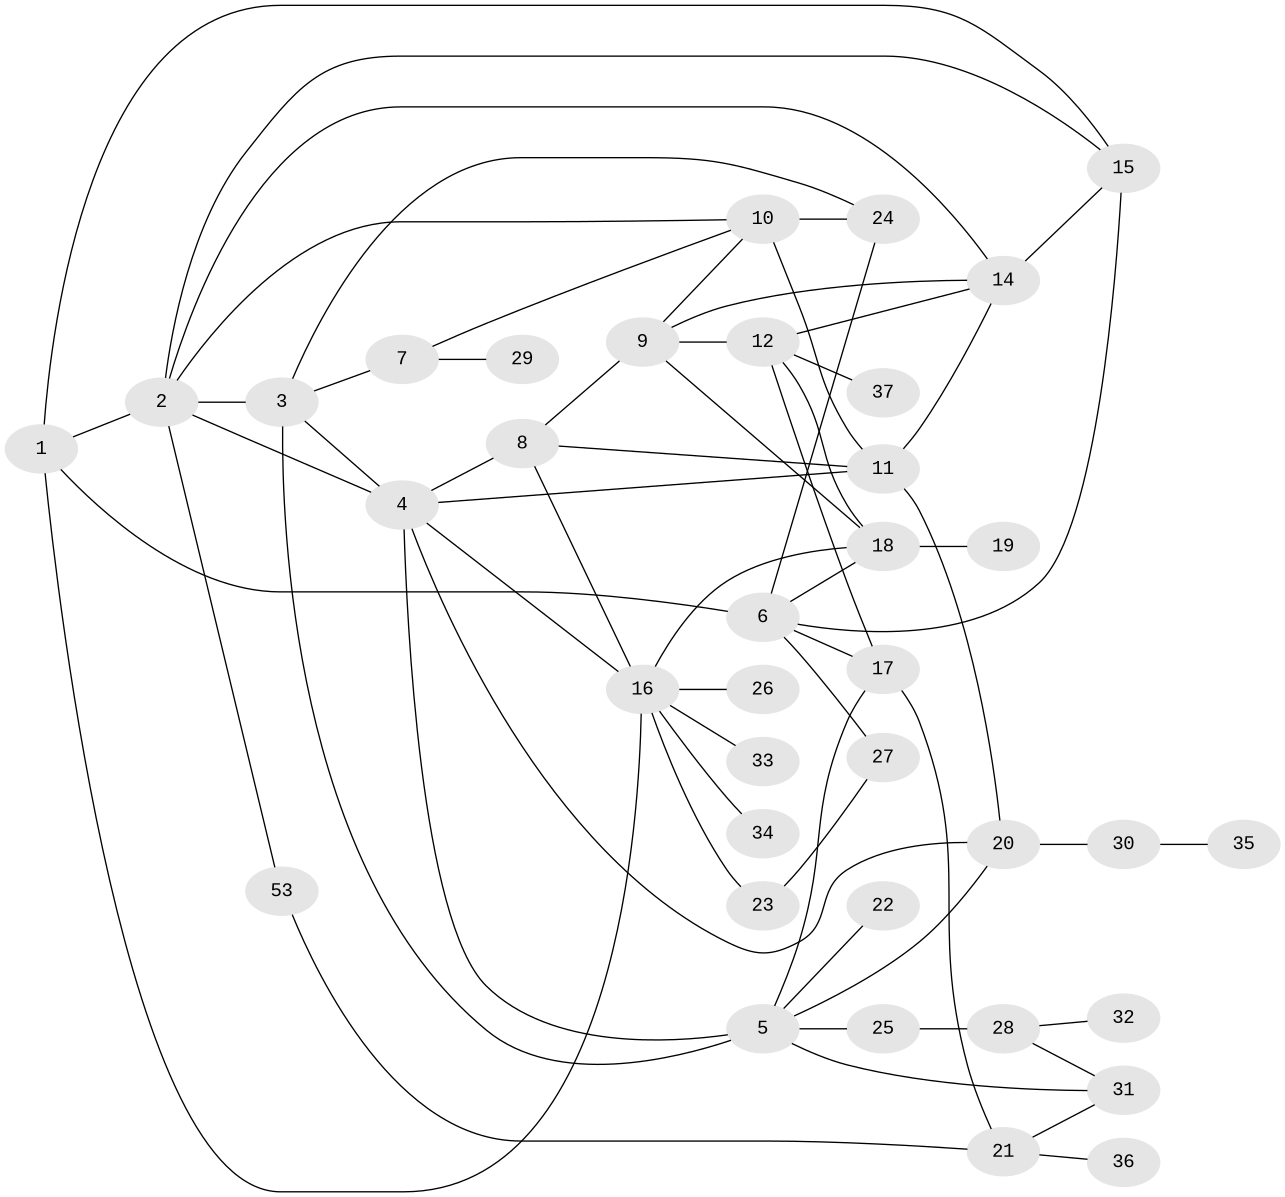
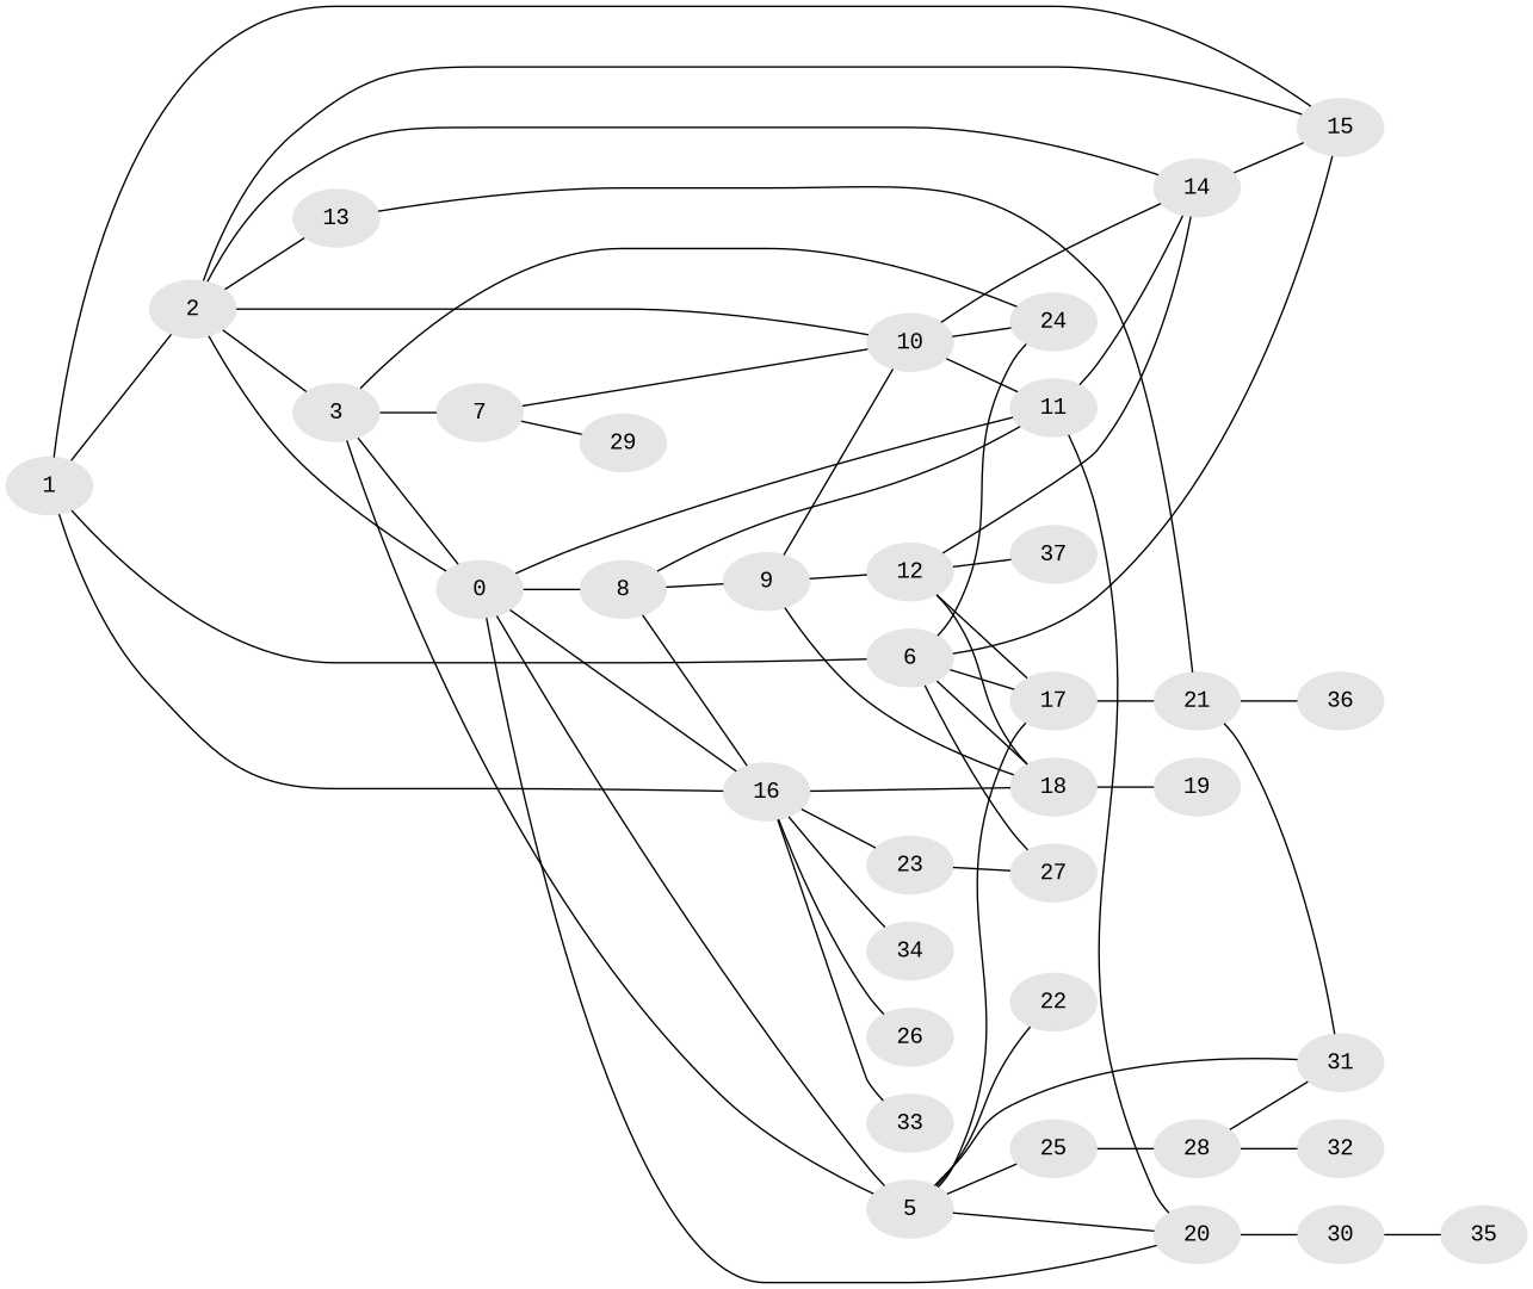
  graph {
    fontname="Liberation Mono"
    rankdir=LR
    node [color=gray90 fontname="Liberation Mono" style=filled]
    edge [fontname="Liberation Mono" weight=1.0]
    1
    2
    6
    15
    16
    3
-   4
+   4 [label=0]
    10
-   13 [label=53]
+   13
    14
    24
    17
    18
    27
    23
    26
    33
    34
    5
    7
    8
    11
    20
    21
    22
    25
    31
    29
    9
    30
    28
    19
    12
    37
    36
    35
    32
    1 -- 2
    1 -- 6
    1 -- 15
    1 -- 16
    2 -- 15
    2 -- 3
    2 -- 4
    2 -- 10
    2 -- 13
    2 -- 14
    6 -- 15
    6 -- 24
    6 -- 17 [weight=2.0]
    6 -- 18
    6 -- 27
    16 -- 18 [weight=2.0]
    16 -- 23
    16 -- 26
    16 -- 33
    16 -- 34
    3 -- 4
    3 -- 24
    3 -- 5
    3 -- 7
    4 -- 16
    4 -- 5
    4 -- 8 [weight=2.0]
    4 -- 11 [weight=2.0]
    4 -- 20
    10 -- 24
    10 -- 11
    13 -- 21
    14 -- 15
    17 -- 21
    18 -- 19
    23 -- 27
    5 -- 17
    5 -- 20
    5 -- 22
    5 -- 25
    5 -- 31
    7 -- 10
    7 -- 29
    8 -- 16
    8 -- 11
    8 -- 9
    11 -- 14
    11 -- 20
    20 -- 30
    21 -- 31
    21 -- 36
    25 -- 28
    9 -- 10
-   9 -- 14
+   10 -- 14
    9 -- 18
    9 -- 12
    30 -- 35
    28 -- 31
    28 -- 32
    12 -- 14
    12 -- 17
    12 -- 18
    12 -- 37
  }
